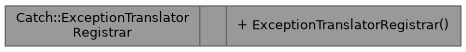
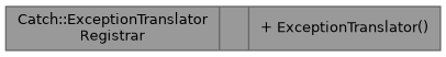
  digraph {
    rankdir=LR
-   n1 [color=gray40 fillcolor=grey60 fontcolor=black fontname=Helvetica fontsize=10 height=0.2 label="{Catch::ExceptionTranslator\lRegistrar\n||+ ExceptionTranslatorRegistrar()\l}" shape=record style=filled width=0.4]
+   n1 [color=gray40 fillcolor=grey60 fontcolor=black fontname=Helvetica fontsize=10 height=0.2 label="{Catch::ExceptionTranslator\lRegistrar\n||+ ExceptionTranslator()\l}" shape=record style=filled width=0.4]
  }
